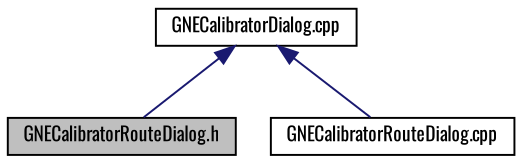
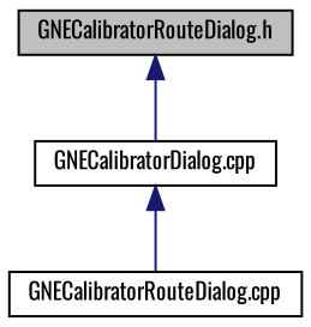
  digraph {
    fontname=Oswald
    node [color=black fillcolor=white fontname=Oswald fontsize=10 shape=record style=filled]
    edge [color=midnightblue dir=back fontname=Oswald fontsize=10 labelfontname=Helvetica labelfontsize=10 style=solid]
    n1 [fillcolor=grey75 fontcolor=black height=0.2 label="GNECalibratorRouteDialog.h" width=0.4]
    n2 [height=0.2 label="GNECalibratorDialog.cpp" width=0.4]
    n3 [height=0.2 label="GNECalibratorRouteDialog.cpp" width=0.4]
-   n2 -> n1
+   n1 -> n2
    n2 -> n3
  }
